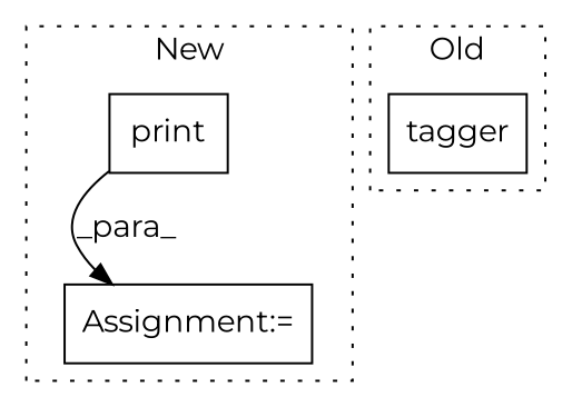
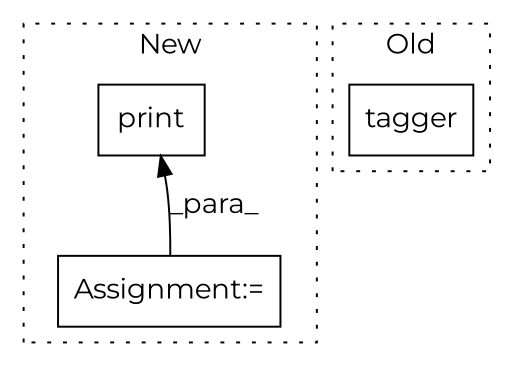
  digraph {
    fontname=Montserrat
    node [a=32 shape=box fontname=Montserrat]
    n1 [l="6,1" label=print s="818,837"]
    n2 [a=7 l=1 label="Assignment:=" s=262]
    n3 [l="7,1" label=tagger s="737,754"]
    subgraph cluster_1 {
      label=New
      style=dotted
      n1
      n2
    }
    subgraph cluster_2 {
      label=Old
      style=dotted
      n3
    }
-   n1 -> n2 [label=_para_ fontname=Montserrat]
+   n2 -> n1 [label=_para_ fontname=Montserrat]
  }
